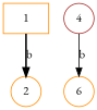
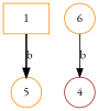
  strict digraph {
    fontname="EB Garamond"
    node [color=darkorange fontname="EB Garamond" shape=circle]
    edge [fontname="EB Garamond"]
    1 [shape=box]
-   5 [label=2]
+   5
    4 [color=brown]
    6
    1 -> 5 [label=b style=bold]
-   4 -> 6 [label=b style=solid]
+   6 -> 4 [label=b style=solid]
  }
